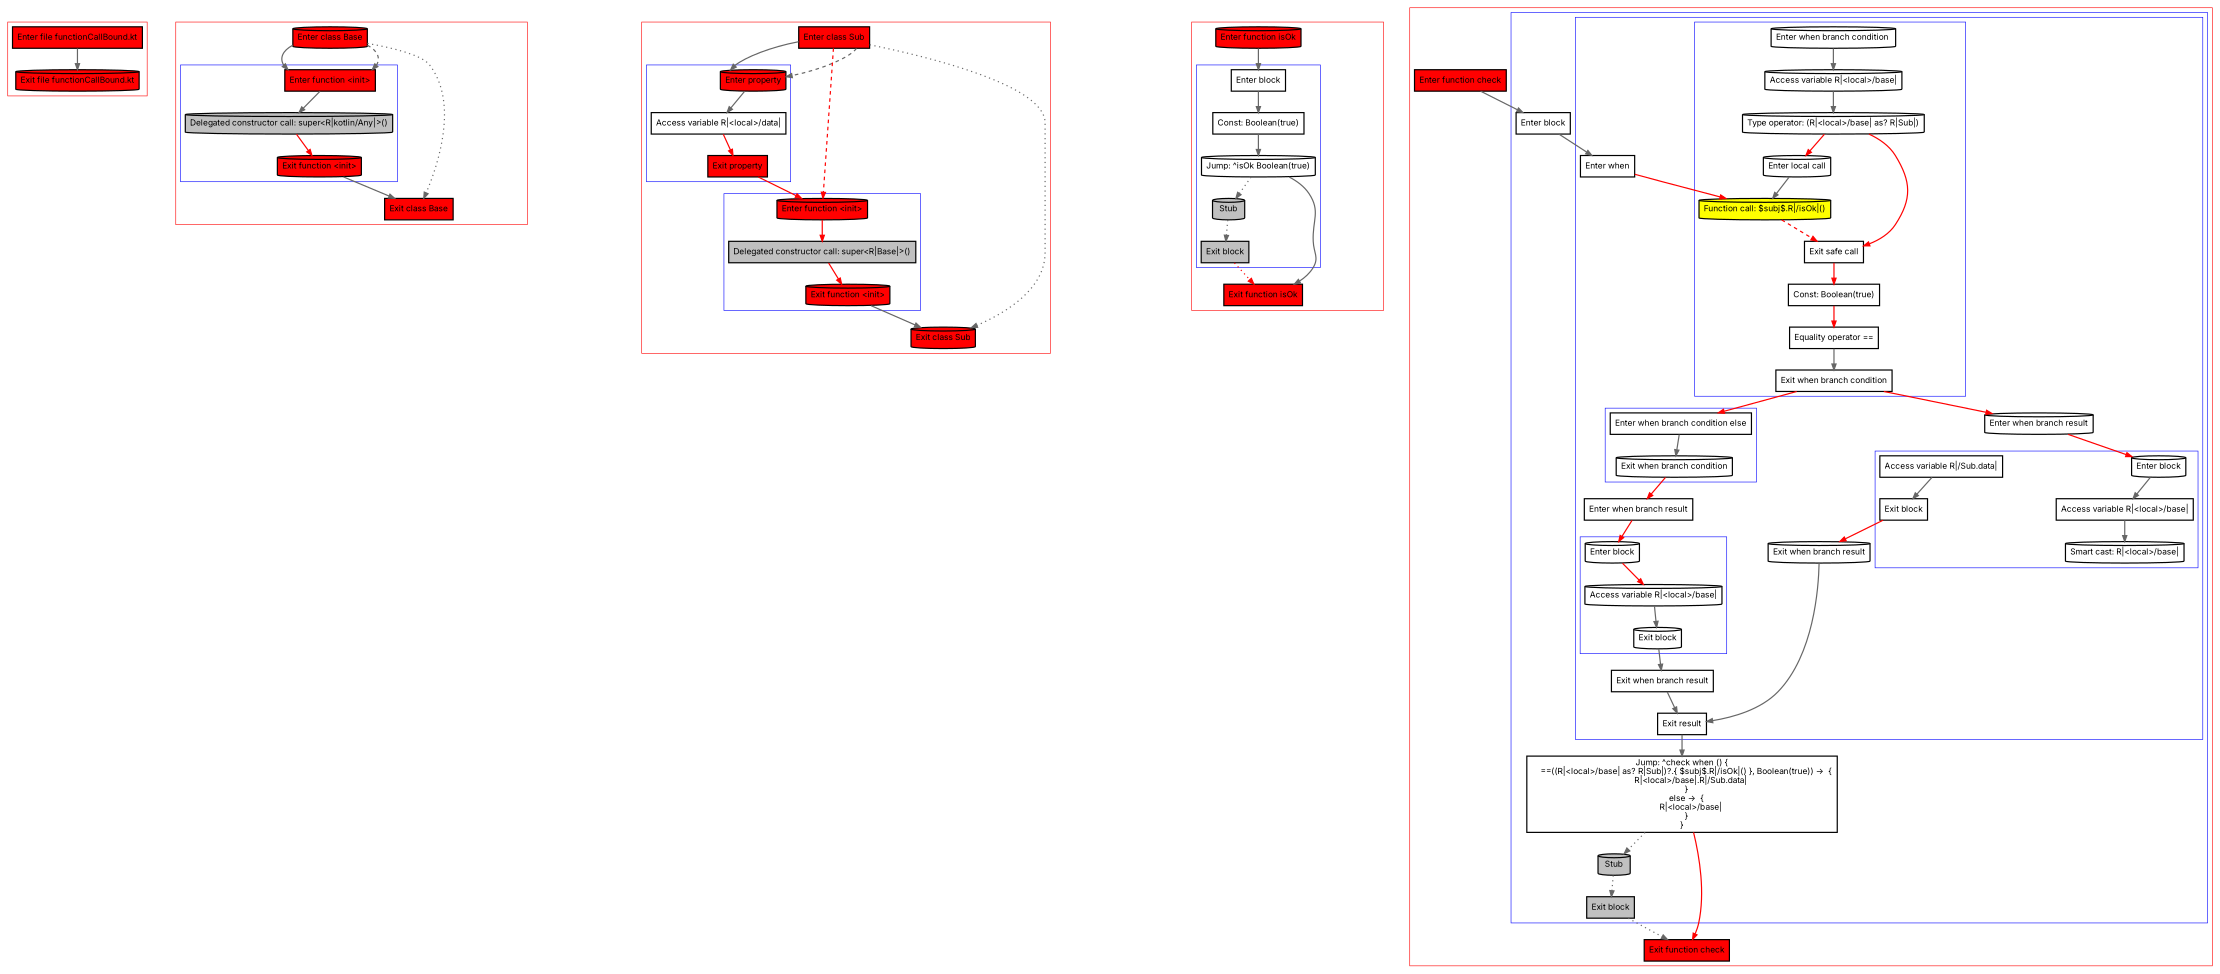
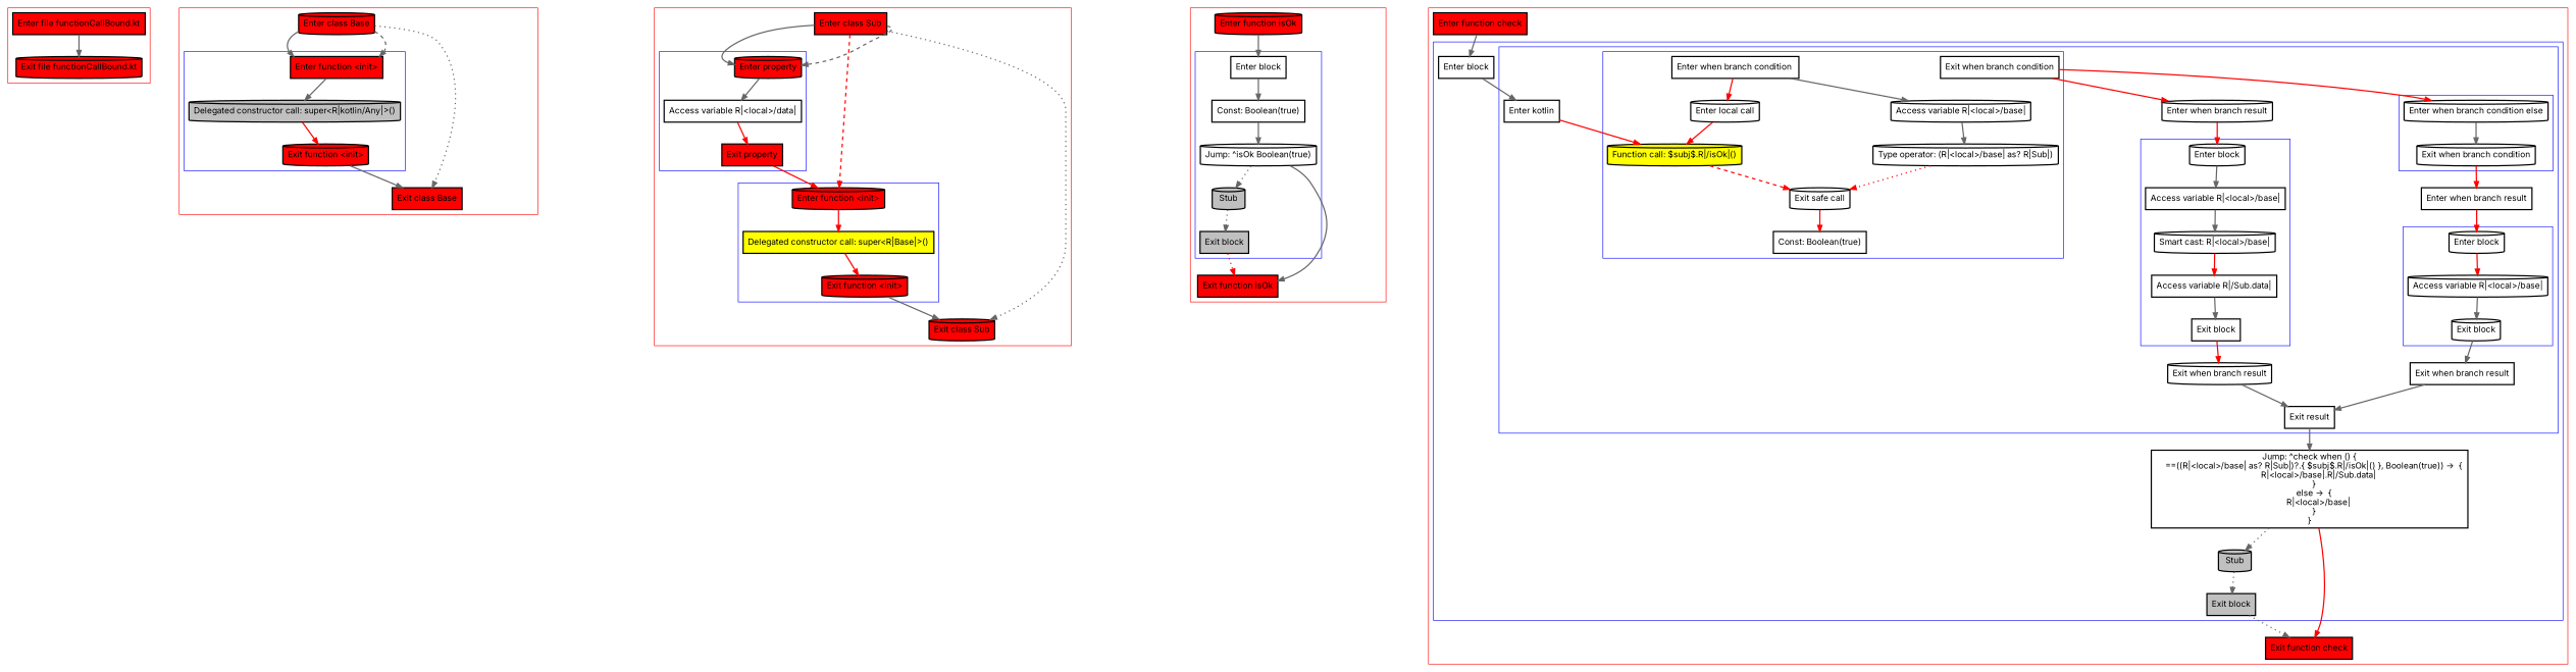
  digraph {
    fontname=Inter
    nodesep=3
    node [fontname=Inter penwidth=2 shape=box]
    edge [color=gray40 fontname=Inter penwidth=2]
    n1 [fillcolor=red label="Enter file functionCallBound.kt" style=filled]
    n2 [fillcolor=red label="Exit file functionCallBound.kt" shape=cylinder style=filled]
    n3 [fillcolor=red label="Enter function <init>" style=filled]
    n4 [fillcolor=gray label="Delegated constructor call: super<R|kotlin/Any|>()" shape=cylinder style=filled]
    n5 [fillcolor=red label="Exit function <init>" shape=cylinder style=filled]
    n6 [fillcolor=red label="Enter class Base" shape=cylinder style=filled]
    n7 [fillcolor=red label="Exit class Base" style=filled]
    n8 [fillcolor=red label="Enter property" shape=cylinder style=filled]
    n9 [label="Access variable R|<local>/data|"]
    n10 [fillcolor=red label="Exit property" style=filled]
    n11 [fillcolor=red label="Enter function <init>" shape=cylinder style=filled]
-   n12 [fillcolor=gray label="Delegated constructor call: super<R|Base|>()" style=filled]
+   n12 [fillcolor=yellow label="Delegated constructor call: super<R|Base|>()" style=filled]
    n13 [fillcolor=red label="Exit function <init>" shape=cylinder style=filled]
    n14 [fillcolor=red label="Enter class Sub" style=filled]
    n15 [fillcolor=red label="Exit class Sub" shape=cylinder style=filled]
    n16 [label="Enter block"]
    n17 [label="Const: Boolean(true)"]
    n18 [label="Jump: ^isOk Boolean(true)" shape=cylinder]
    n19 [fillcolor=gray label=Stub shape=cylinder style=filled]
    n20 [fillcolor=gray label="Exit block" style=filled]
    n21 [fillcolor=red label="Enter function isOk" shape=cylinder style=filled]
    n22 [fillcolor=red label="Exit function isOk" style=filled]
-   n23 [label="Enter when branch condition " shape=cylinder]
+   n23 [label="Enter when branch condition "]
    n24 [label="Access variable R|<local>/base|" shape=cylinder]
    n25 [label="Type operator: (R|<local>/base| as? R|Sub|)" shape=cylinder]
    n26 [label="Enter local call" shape=cylinder]
    n27 [fillcolor=yellow label="Function call: $subj$.R|/isOk|()" shape=cylinder style=filled]
-   n28 [label="Exit safe call"]
+   n28 [label="Exit safe call" shape=cylinder]
    n29 [label="Const: Boolean(true)"]
-   n30 [label="Equality operator =="]
    n31 [label="Exit when branch condition"]
-   n32 [label="Enter when branch condition else"]
+   n32 [label="Enter when branch condition else" shape=cylinder]
    n33 [label="Exit when branch condition" shape=cylinder]
    n34 [label="Enter block" shape=cylinder]
    n35 [label="Access variable R|<local>/base|" shape=cylinder]
    n36 [label="Exit block" shape=cylinder]
    n37 [label="Enter block" shape=cylinder]
    n38 [label="Access variable R|<local>/base|"]
    n39 [label="Smart cast: R|<local>/base|" shape=cylinder]
    n40 [label="Access variable R|/Sub.data|"]
    n41 [label="Exit block"]
-   n42 [label="Enter when"]
+   n42 [label="Enter kotlin"]
    n43 [label="Enter when branch result"]
    n44 [label="Exit when branch result"]
    n45 [label="Enter when branch result" shape=cylinder]
    n46 [label="Exit when branch result" shape=cylinder]
    n47 [label="Exit result"]
    n48 [label="Enter block"]
    n49 [label="Jump: ^check when () {\n    ==((R|<local>/base| as? R|Sub|)?.{ $subj$.R|/isOk|() }, Boolean(true)) ->  {\n        R|<local>/base|.R|/Sub.data|\n    }\n    else ->  {\n        R|<local>/base|\n    }\n}\n"]
    n50 [fillcolor=gray label=Stub shape=cylinder style=filled]
    n51 [fillcolor=gray label="Exit block" style=filled]
    n52 [fillcolor=red label="Enter function check" style=filled]
    n53 [fillcolor=red label="Exit function check" style=filled]
    subgraph cluster_1 {
      color=red
      n1
      n2
    }
    subgraph cluster_2 {
      color=red
      n6
      n7
      subgraph cluster_3 {
        color=blue
        n3
        n4
        n5
      }
    }
    subgraph cluster_4 {
      color=red
      n14
      n15
      subgraph cluster_5 {
        color=blue
        n8
        n9
        n10
      }
      subgraph cluster_6 {
        color=blue
        n11
        n12
        n13
      }
    }
    subgraph cluster_7 {
      color=red
      n21
      n22
      subgraph cluster_8 {
        color=blue
        n16
        n17
        n18
        n19
        n20
      }
    }
    subgraph cluster_9 {
      color=red
      n52
      n53
      subgraph cluster_10 {
        color=blue
        n48
        n49
        n50
        n51
        subgraph cluster_11 {
          color=blue
          n42
          n43
          n44
          n45
          n46
          n47
          subgraph cluster_12 {
            color=blue
            n23
            n24
            n25
            n26
            n27
            n28
            n29
-           n30
            n31
          }
          subgraph cluster_13 {
            color=blue
            n32
            n33
          }
          subgraph cluster_14 {
            color=blue
            n34
            n35
            n36
          }
          subgraph cluster_15 {
            color=blue
            n37
            n38
            n39
            n40
            n41
          }
        }
      }
    }
    n1 -> n2
    n3 -> n4
    n4 -> n5 [color=red]
    n5 -> n7
    n6 -> n3
    n6 -> n3 [style=dashed]
    n6 -> n7 [style=dotted]
    n8 -> n9
    n9 -> n10 [color=red]
    n10 -> n11 [color=red]
    n11 -> n12 [color=red]
    n12 -> n13 [color=red]
    n13 -> n15
    n14 -> n8
    n14 -> n8 [style=dashed]
    n14 -> n11 [color=red style=dashed]
    n14 -> n15 [style=dotted]
    n16 -> n17
    n17 -> n18
    n18 -> n19 [style=dotted]
    n18 -> n22
    n19 -> n20 [style=dotted]
    n20 -> n22 [color=red style=dotted]
    n21 -> n16
    n23 -> n24
    n24 -> n25
-   n25 -> n26 [color=red]
-   n25 -> n28 [color=red]
-   n26 -> n27
+   n23 -> n26 [color=red]
+   n25 -> n28 [color=red style=dotted]
+   n26 -> n27 [color=red]
    n27 -> n28 [color=red style=dashed]
    n28 -> n29 [color=red]
-   n29 -> n30 [color=red]
-   n30 -> n31
    n31 -> n32 [color=red]
    n31 -> n45 [color=red]
    n32 -> n33
    n33 -> n43 [color=red]
    n34 -> n35 [color=red]
    n35 -> n36
    n36 -> n44
    n37 -> n38
    n38 -> n39
+   n39 -> n40 [color=red]
    n40 -> n41
    n41 -> n46 [color=red]
    n42 -> n27 [color=red]
    n43 -> n34 [color=red]
    n44 -> n47
    n45 -> n37 [color=red]
    n46 -> n47
    n47 -> n49
    n48 -> n42
    n49 -> n50 [style=dotted]
    n49 -> n53 [color=red]
    n50 -> n51 [style=dotted]
    n51 -> n53 [style=dotted]
    n52 -> n48
  }
